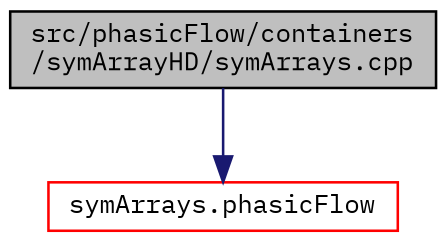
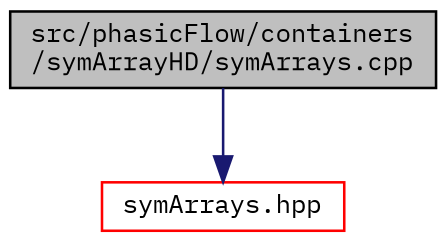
  digraph {
    fontname="IBM Plex Mono"
    node [fontname="IBM Plex Mono" fontsize=10 shape=record style=filled]
    n1 [color=black fillcolor=grey75 fontcolor=black height=0.2 label="src/phasicFlow/containers\l/symArrayHD/symArrays.cpp" width=0.4]
-   n2 [color=red fillcolor=white height=0.2 label="symArrays.phasicFlow" width=0.4]
+   n2 [color=red fillcolor=white height=0.2 label="symArrays.hpp" width=0.4]
    n1 -> n2 [color=midnightblue fontname="IBM Plex Mono" fontsize=10 labelfontname=Helvetica labelfontsize=10 style=solid]
  }
